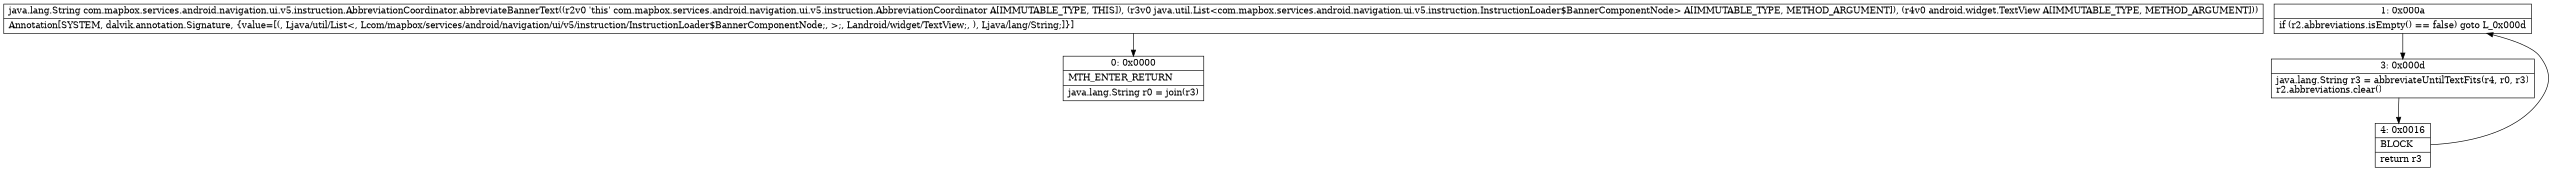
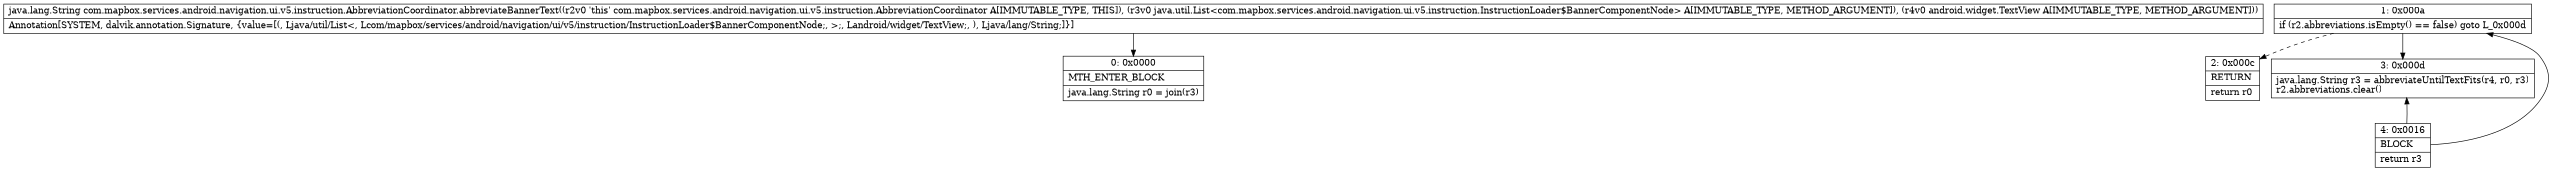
  digraph {
    node [shape=record]
-   n1 [label="{0\:\ 0x0000|MTH_ENTER_RETURN\l|java.lang.String r0 = join(r3)\l}"]
+   n1 [label="{0\:\ 0x0000|MTH_ENTER_BLOCK\l|java.lang.String r0 = join(r3)\l}"]
    n2 [label="{1\:\ 0x000a|if (r2.abbreviations.isEmpty() == false) goto L_0x000d\l}"]
+   n3 [label="{2\:\ 0x000c|RETURN\l|return r0\l}"]
    n4 [label="{3\:\ 0x000d|java.lang.String r3 = abbreviateUntilTextFits(r4, r0, r3)\lr2.abbreviations.clear()\l}"]
    n5 [label="{4\:\ 0x0016|BLOCK\l|return r3\l}"]
    n6 [label="{java.lang.String com.mapbox.services.android.navigation.ui.v5.instruction.AbbreviationCoordinator.abbreviateBannerText((r2v0 'this' com.mapbox.services.android.navigation.ui.v5.instruction.AbbreviationCoordinator A[IMMUTABLE_TYPE, THIS]), (r3v0 java.util.List\<com.mapbox.services.android.navigation.ui.v5.instruction.InstructionLoader$BannerComponentNode\> A[IMMUTABLE_TYPE, METHOD_ARGUMENT]), (r4v0 android.widget.TextView A[IMMUTABLE_TYPE, METHOD_ARGUMENT]))  | Annotation[SYSTEM, dalvik.annotation.Signature, \{value=[(, Ljava\/util\/List\<, Lcom\/mapbox\/services\/android\/navigation\/ui\/v5\/instruction\/InstructionLoader$BannerComponentNode;, \>;, Landroid\/widget\/TextView;, ), Ljava\/lang\/String;]\}]\l}"]
+   n2 -> n3 [style=dashed]
    n2 -> n4
-   n4 -> n5
+   n5 -> n4
    n5 -> n2
    n6 -> n1
  }
